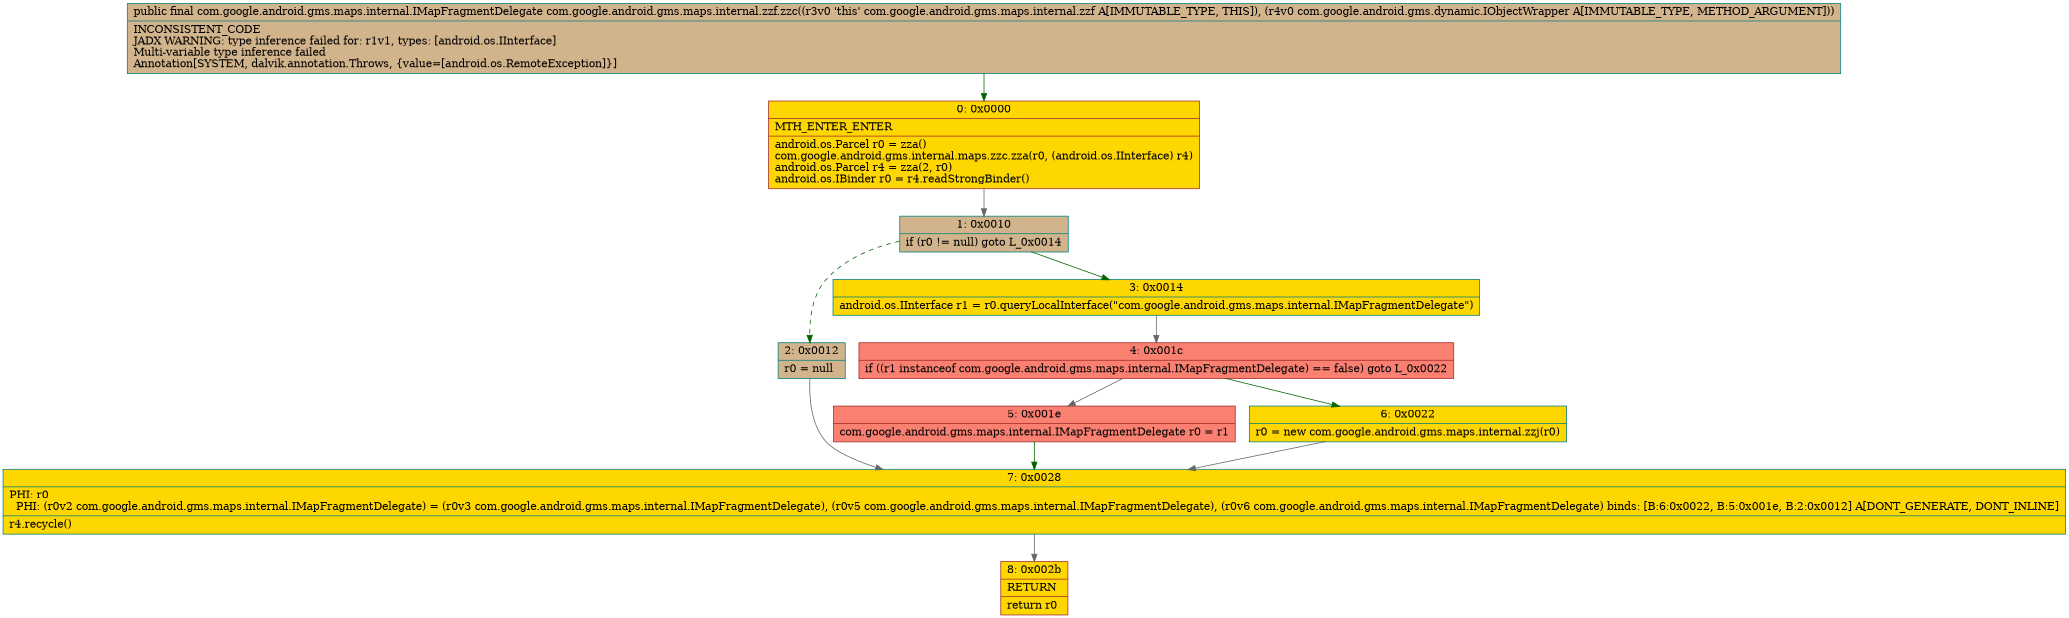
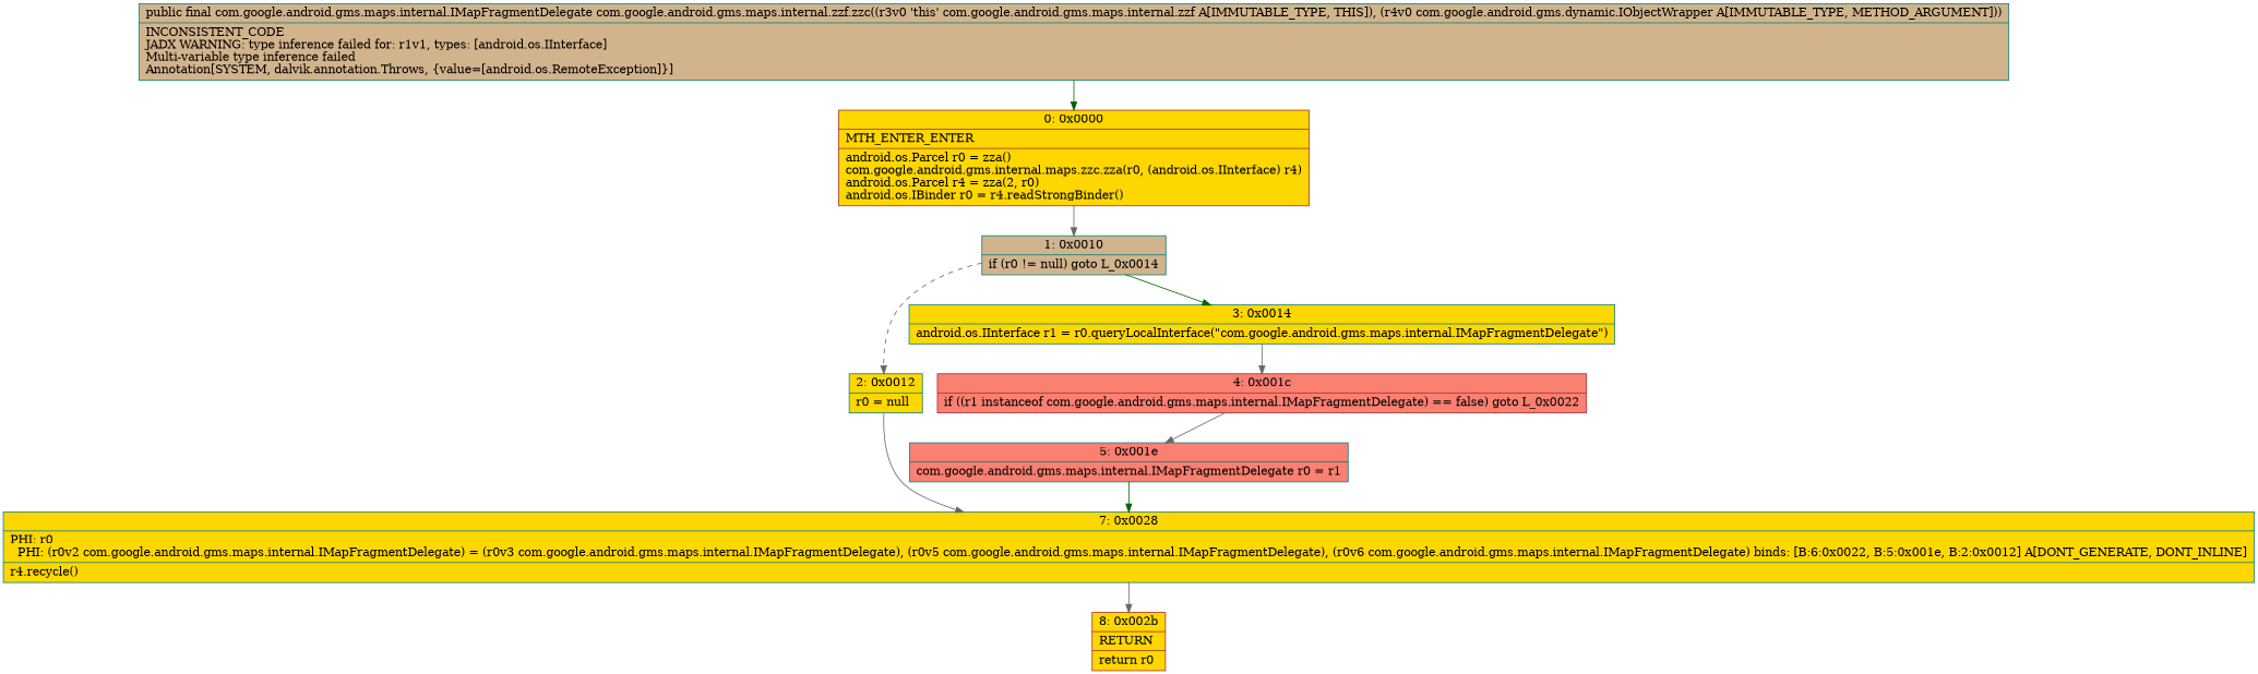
  digraph {
    node [color=teal fillcolor=gold shape=record style=filled]
    edge [color=gray40]
    n1 [color=brown label="{0\:\ 0x0000|MTH_ENTER_ENTER\l|android.os.Parcel r0 = zza()\lcom.google.android.gms.internal.maps.zzc.zza(r0, (android.os.IInterface) r4)\landroid.os.Parcel r4 = zza(2, r0)\landroid.os.IBinder r0 = r4.readStrongBinder()\l}"]
    n2 [fillcolor=tan label="{1\:\ 0x0010|if (r0 != null) goto L_0x0014\l}"]
-   n3 [fillcolor=tan label="{2\:\ 0x0012|r0 = null\l}"]
+   n3 [label="{2\:\ 0x0012|r0 = null\l}"]
    n4 [label="{3\:\ 0x0014|android.os.IInterface r1 = r0.queryLocalInterface(\"com.google.android.gms.maps.internal.IMapFragmentDelegate\")\l}"]
    n5 [label="{7\:\ 0x0028|PHI: r0 \l  PHI: (r0v2 com.google.android.gms.maps.internal.IMapFragmentDelegate) = (r0v3 com.google.android.gms.maps.internal.IMapFragmentDelegate), (r0v5 com.google.android.gms.maps.internal.IMapFragmentDelegate), (r0v6 com.google.android.gms.maps.internal.IMapFragmentDelegate) binds: [B:6:0x0022, B:5:0x001e, B:2:0x0012] A[DONT_GENERATE, DONT_INLINE]\l|r4.recycle()\l}"]
    n6 [color=brown fillcolor=salmon label="{4\:\ 0x001c|if ((r1 instanceof com.google.android.gms.maps.internal.IMapFragmentDelegate) == false) goto L_0x0022\l}"]
    n7 [color=brown label="{8\:\ 0x002b|RETURN\l|return r0\l}"]
-   n8 [color=brown fillcolor=salmon label="{5\:\ 0x001e|com.google.android.gms.maps.internal.IMapFragmentDelegate r0 = r1\l}"]
-   n9 [label="{6\:\ 0x0022|r0 = new com.google.android.gms.maps.internal.zzj(r0)\l}"]
+   n8 [fillcolor=salmon label="{5\:\ 0x001e|com.google.android.gms.maps.internal.IMapFragmentDelegate r0 = r1\l}"]
    n10 [fillcolor=tan label="{public final com.google.android.gms.maps.internal.IMapFragmentDelegate com.google.android.gms.maps.internal.zzf.zzc((r3v0 'this' com.google.android.gms.maps.internal.zzf A[IMMUTABLE_TYPE, THIS]), (r4v0 com.google.android.gms.dynamic.IObjectWrapper A[IMMUTABLE_TYPE, METHOD_ARGUMENT]))  | INCONSISTENT_CODE\lJADX WARNING: type inference failed for: r1v1, types: [android.os.IInterface]\lMulti\-variable type inference failed\lAnnotation[SYSTEM, dalvik.annotation.Throws, \{value=[android.os.RemoteException]\}]\l}"]
    n1 -> n2
-   n2 -> n3 [color=darkgreen style=dashed]
+   n2 -> n3 [style=dashed]
    n2 -> n4 [color=darkgreen]
    n3 -> n5
    n4 -> n6
    n5 -> n7
    n6 -> n8 [style=solid]
-   n6 -> n9 [color=darkgreen]
    n8 -> n5 [color=darkgreen]
-   n9 -> n5
    n10 -> n1 [color=darkgreen]
  }
